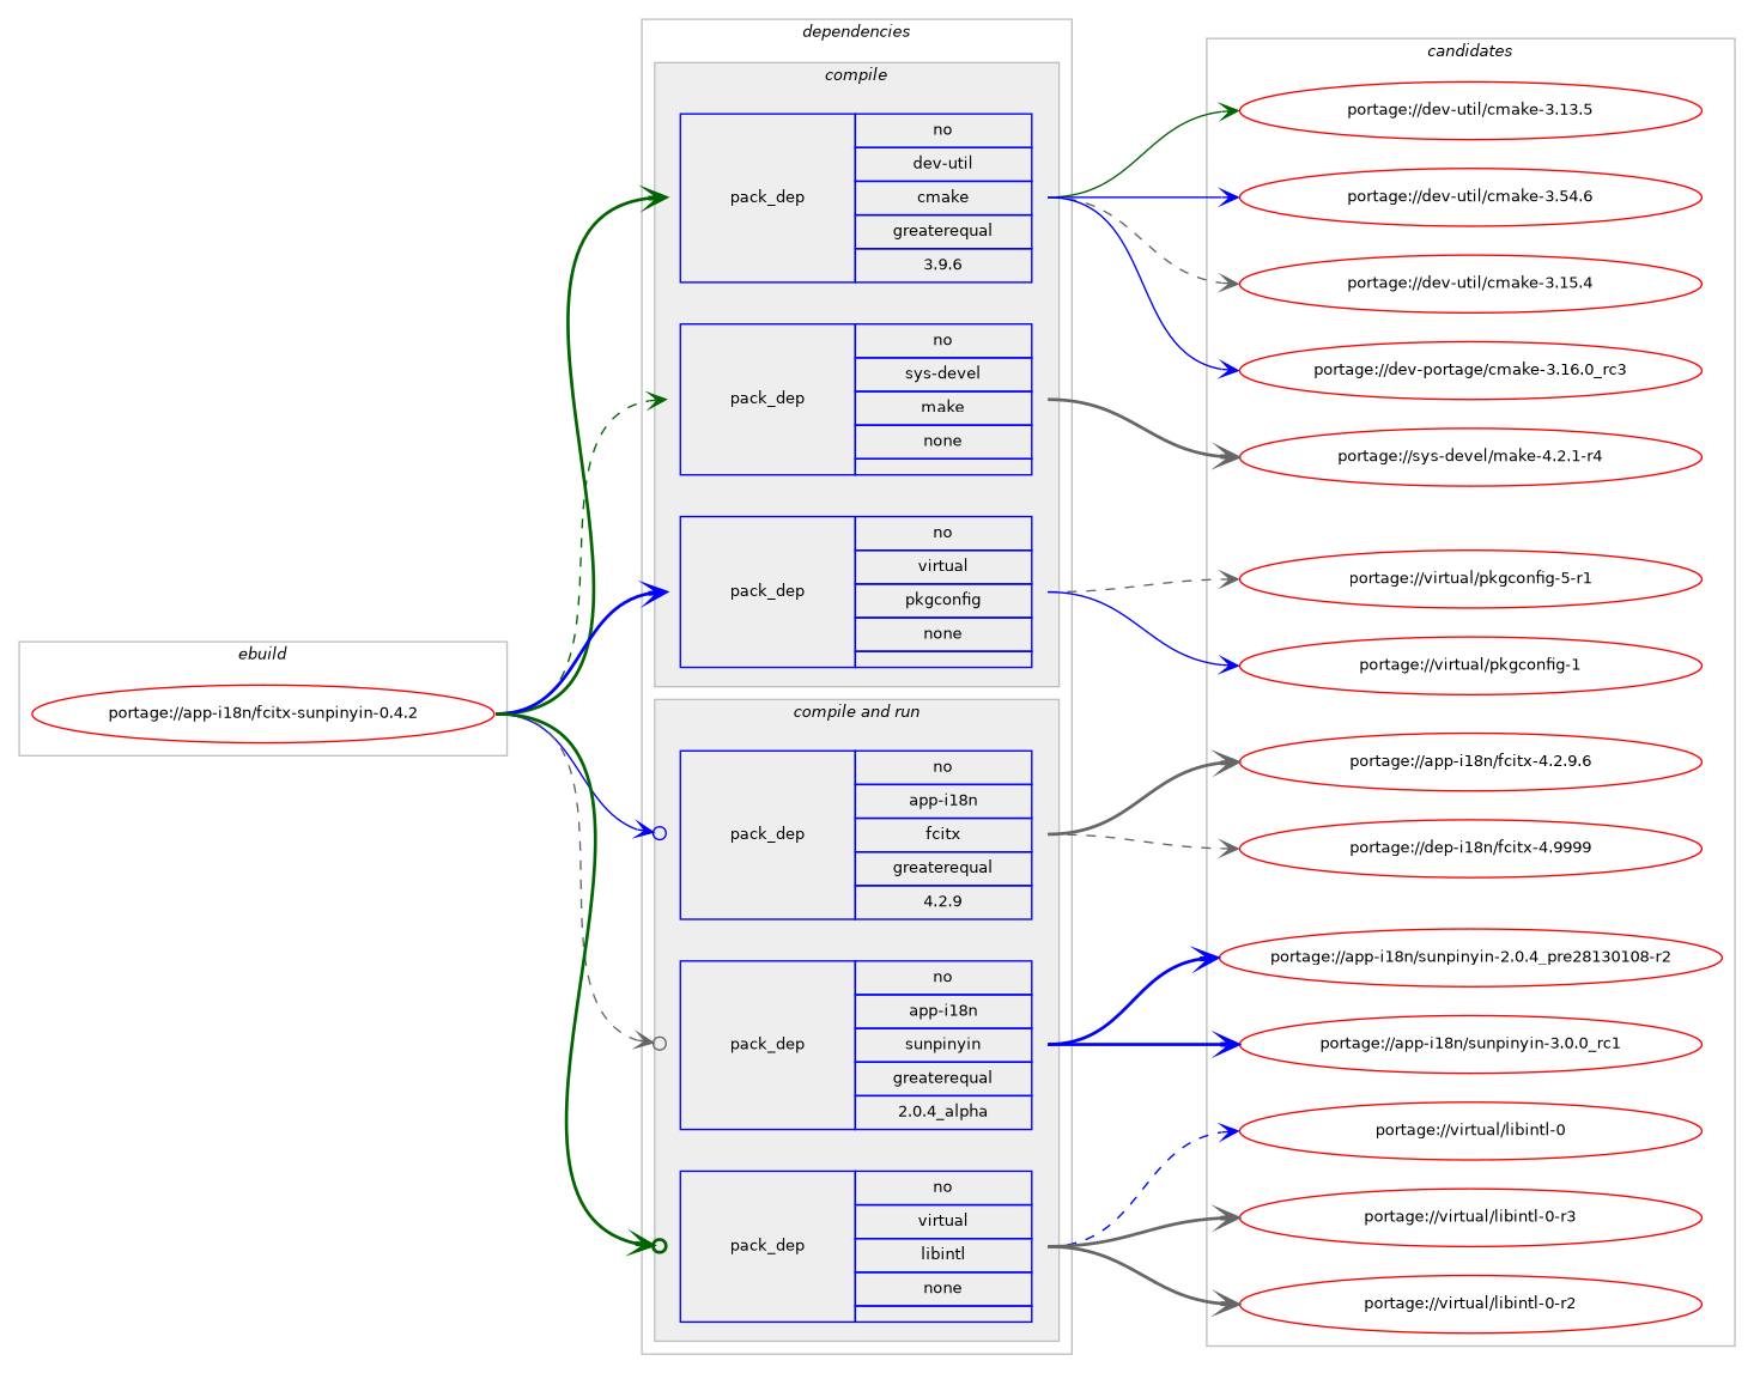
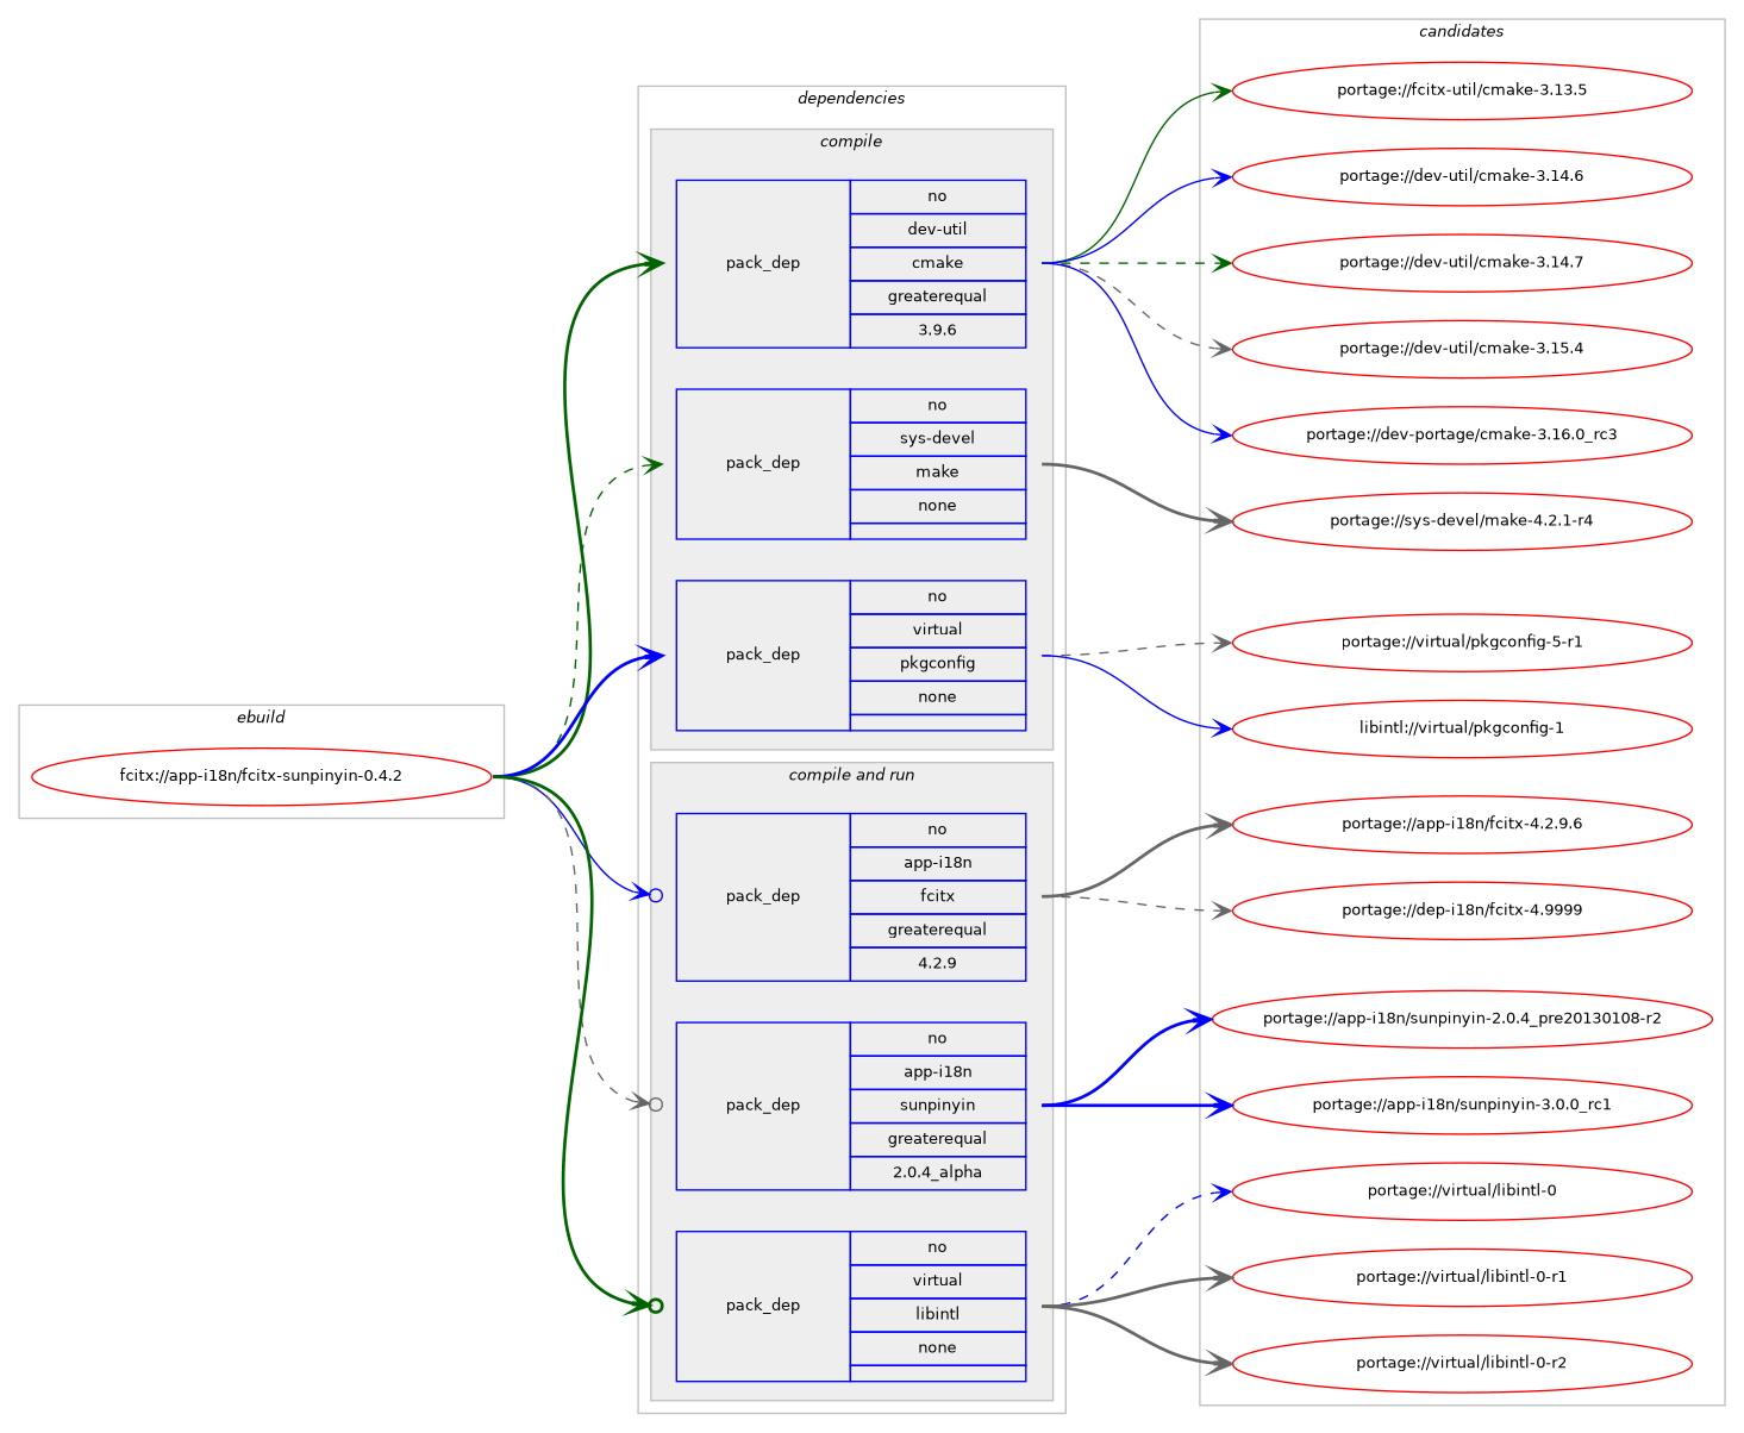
  digraph {
    compound=true
    concentrate=true
    fontname=Helvetica
    fontsize=10
    newrank=true
    rankdir=LR
    ranksep=1.5
    node [color=red fontname=Helvetica fontsize=10]
    edge [arrowhead=vee color=blue headport=w style=bold tailport=e weight=100]
-   n1 [label="portage://app-i18n/fcitx-sunpinyin-0.4.2" width=4]
+   n1 [label="fcitx://app-i18n/fcitx-sunpinyin-0.4.2" width=4]
    n2 [color=blue label=<<TABLE BORDER="0" CELLBORDER="1" CELLSPACING="0" CELLPADDING="4" WIDTH="220"><TR><TD ROWSPAN="6" CELLPADDING="30">pack_dep</TD></TR><TR><TD WIDTH="110">no</TD></TR><TR><TD>dev-util</TD></TR><TR><TD>cmake</TD></TR><TR><TD>greaterequal</TD></TR><TR><TD>3.9.6</TD></TR></TABLE>> shape=none]
    n3 [color=blue label=<<TABLE BORDER="0" CELLBORDER="1" CELLSPACING="0" CELLPADDING="4" WIDTH="220"><TR><TD ROWSPAN="6" CELLPADDING="30">pack_dep</TD></TR><TR><TD WIDTH="110">no</TD></TR><TR><TD>sys-devel</TD></TR><TR><TD>make</TD></TR><TR><TD>none</TD></TR><TR><TD></TD></TR></TABLE>> shape=none]
    n4 [color=blue label=<<TABLE BORDER="0" CELLBORDER="1" CELLSPACING="0" CELLPADDING="4" WIDTH="220"><TR><TD ROWSPAN="6" CELLPADDING="30">pack_dep</TD></TR><TR><TD WIDTH="110">no</TD></TR><TR><TD>virtual</TD></TR><TR><TD>pkgconfig</TD></TR><TR><TD>none</TD></TR><TR><TD></TD></TR></TABLE>> shape=none]
    n5 [color=blue label=<<TABLE BORDER="0" CELLBORDER="1" CELLSPACING="0" CELLPADDING="4" WIDTH="220"><TR><TD ROWSPAN="6" CELLPADDING="30">pack_dep</TD></TR><TR><TD WIDTH="110">no</TD></TR><TR><TD>app-i18n</TD></TR><TR><TD>fcitx</TD></TR><TR><TD>greaterequal</TD></TR><TR><TD>4.2.9</TD></TR></TABLE>> shape=none]
    n6 [color=blue label=<<TABLE BORDER="0" CELLBORDER="1" CELLSPACING="0" CELLPADDING="4" WIDTH="220"><TR><TD ROWSPAN="6" CELLPADDING="30">pack_dep</TD></TR><TR><TD WIDTH="110">no</TD></TR><TR><TD>app-i18n</TD></TR><TR><TD>sunpinyin</TD></TR><TR><TD>greaterequal</TD></TR><TR><TD>2.0.4_alpha</TD></TR></TABLE>> shape=none]
    n7 [color=blue label=<<TABLE BORDER="0" CELLBORDER="1" CELLSPACING="0" CELLPADDING="4" WIDTH="220"><TR><TD ROWSPAN="6" CELLPADDING="30">pack_dep</TD></TR><TR><TD WIDTH="110">no</TD></TR><TR><TD>virtual</TD></TR><TR><TD>libintl</TD></TR><TR><TD>none</TD></TR><TR><TD></TD></TR></TABLE>> shape=none]
-   n8 [label="portage://dev-util/cmake-3.13.5" width=4]
-   n9 [label="portage://dev-util/cmake-3.54.6" width=4]
+   n8 [label="portage://fcitx-util/cmake-3.13.5" width=4]
+   n9 [label="portage://dev-util/cmake-3.14.6" width=4]
+   n10 [label="portage://dev-util/cmake-3.14.7" width=4]
    n11 [label="portage://dev-util/cmake-3.15.4" width=4]
    n12 [label="portage://dev-portage/cmake-3.16.0_rc3" width=4]
    n13 [label="portage://sys-devel/make-4.2.1-r4" width=4]
    n14 [label="portage://virtual/pkgconfig-5-r1" width=4]
-   n15 [label="portage://virtual/pkgconfig-1" width=4]
+   n15 [label="libintl://virtual/pkgconfig-1" width=4]
    n16 [label="portage://app-i18n/fcitx-4.2.9.6" width=4]
    n17 [label="portage://dep-i18n/fcitx-4.9999" width=4]
-   n18 [label="portage://app-i18n/sunpinyin-2.0.4_pre28130108-r2" width=4]
+   n18 [label="portage://app-i18n/sunpinyin-2.0.4_pre20130108-r2" width=4]
    n19 [label="portage://app-i18n/sunpinyin-3.0.0_rc1" width=4]
    n20 [label="portage://virtual/libintl-0" width=4]
-   n21 [label="portage://virtual/libintl-0-r3" width=4]
+   n21 [label="portage://virtual/libintl-0-r1" width=4]
    n22 [label="portage://virtual/libintl-0-r2" width=4]
    subgraph cluster_1 {
      color=gray
      label=<<i>ebuild</i>>
      rank=same
      n1
    }
    subgraph cluster_2 {
      color=gray
      label=<<i>dependencies</i>>
      subgraph cluster_3 {
        color=gray
        fillcolor="#eeeeee"
        label=<<i>compile</i>>
        style=filled
        subgraph sub_4 {
          color=gray
          fillcolor="#eeeeee"
          label=<<i>compile</i>>
          style=filled
          n2
        }
        subgraph sub_5 {
          color=gray
          fillcolor="#eeeeee"
          label=<<i>compile</i>>
          style=filled
          n3
        }
        subgraph sub_6 {
          color=gray
          fillcolor="#eeeeee"
          label=<<i>compile</i>>
          style=filled
          n4
        }
      }
      subgraph cluster_7 {
        color=gray
        fillcolor="#eeeeee"
        label=<<i>compile and run</i>>
        style=filled
        subgraph sub_8 {
          color=gray
          fillcolor="#eeeeee"
          label=<<i>compile and run</i>>
          style=filled
          n5
        }
        subgraph sub_9 {
          color=gray
          fillcolor="#eeeeee"
          label=<<i>compile and run</i>>
          style=filled
          n6
        }
        subgraph sub_10 {
          color=gray
          fillcolor="#eeeeee"
          label=<<i>compile and run</i>>
          style=filled
          n7
        }
      }
      subgraph cluster_11 {
        color=gray
        fillcolor="#eeeeee"
        label=<<i>run</i>>
        style=filled
      }
    }
    subgraph cluster_12 {
      color=gray
      label=<<i>candidates</i>>
      rank=same
      subgraph sub_13 {
        color=black
        label=<<i>candidates</i>>
        nodesep=1
        rank=same
        n8
        n9
+       n10
        n11
        n12
      }
      subgraph sub_14 {
        color=black
        label=<<i>candidates</i>>
        nodesep=1
        rank=same
        n13
      }
      subgraph sub_15 {
        color=black
        label=<<i>candidates</i>>
        nodesep=1
        rank=same
        n14
        n15
      }
      subgraph sub_16 {
        color=black
        label=<<i>candidates</i>>
        nodesep=1
        rank=same
        n16
        n17
      }
      subgraph sub_17 {
        color=black
        label=<<i>candidates</i>>
        nodesep=1
        rank=same
        n18
        n19
      }
      subgraph sub_18 {
        color=black
        label=<<i>candidates</i>>
        nodesep=1
        rank=same
        n20
        n21
        n22
      }
    }
    n1 -> n2 [color=darkgreen weight=20]
    n1 -> n3 [color=darkgreen style=dashed weight=20]
    n1 -> n4 [weight=20]
    n1 -> n5 [arrowhead=odotvee style=solid weight=20]
    n1 -> n6 [arrowhead=odotvee color=gray40 style=dashed weight=20]
    n1 -> n7 [arrowhead=odotvee color=darkgreen weight=20]
    n2 -> n8 [color=darkgreen style=solid]
    n2 -> n9 [style=solid]
+   n2 -> n10 [color=darkgreen style=dashed]
    n2 -> n11 [color=gray40 style=dashed]
    n2 -> n12 [style=solid]
    n3 -> n13 [color=gray40]
    n4 -> n14 [color=gray40 style=dashed]
    n4 -> n15 [style=solid]
    n5 -> n16 [color=gray40]
    n5 -> n17 [color=gray40 style=dashed]
    n6 -> n18
    n6 -> n19
    n7 -> n20 [style=dashed]
    n7 -> n21 [color=gray40]
    n7 -> n22 [color=gray40]
  }
